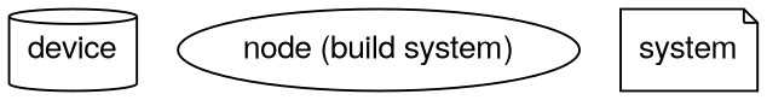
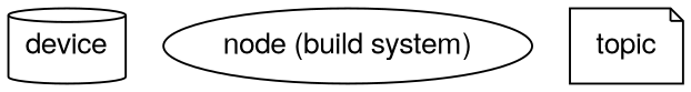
  digraph {
    fontname="Helvetica,Arial,sans-serif"
    node [fontname="Helvetica,Arial,sans-serif"]
    device [shape=cylinder]
    n2 [label="node (build system)" shape=ellipse]
-   topic [shape=note label=system]
+   topic [shape=note]
  }
